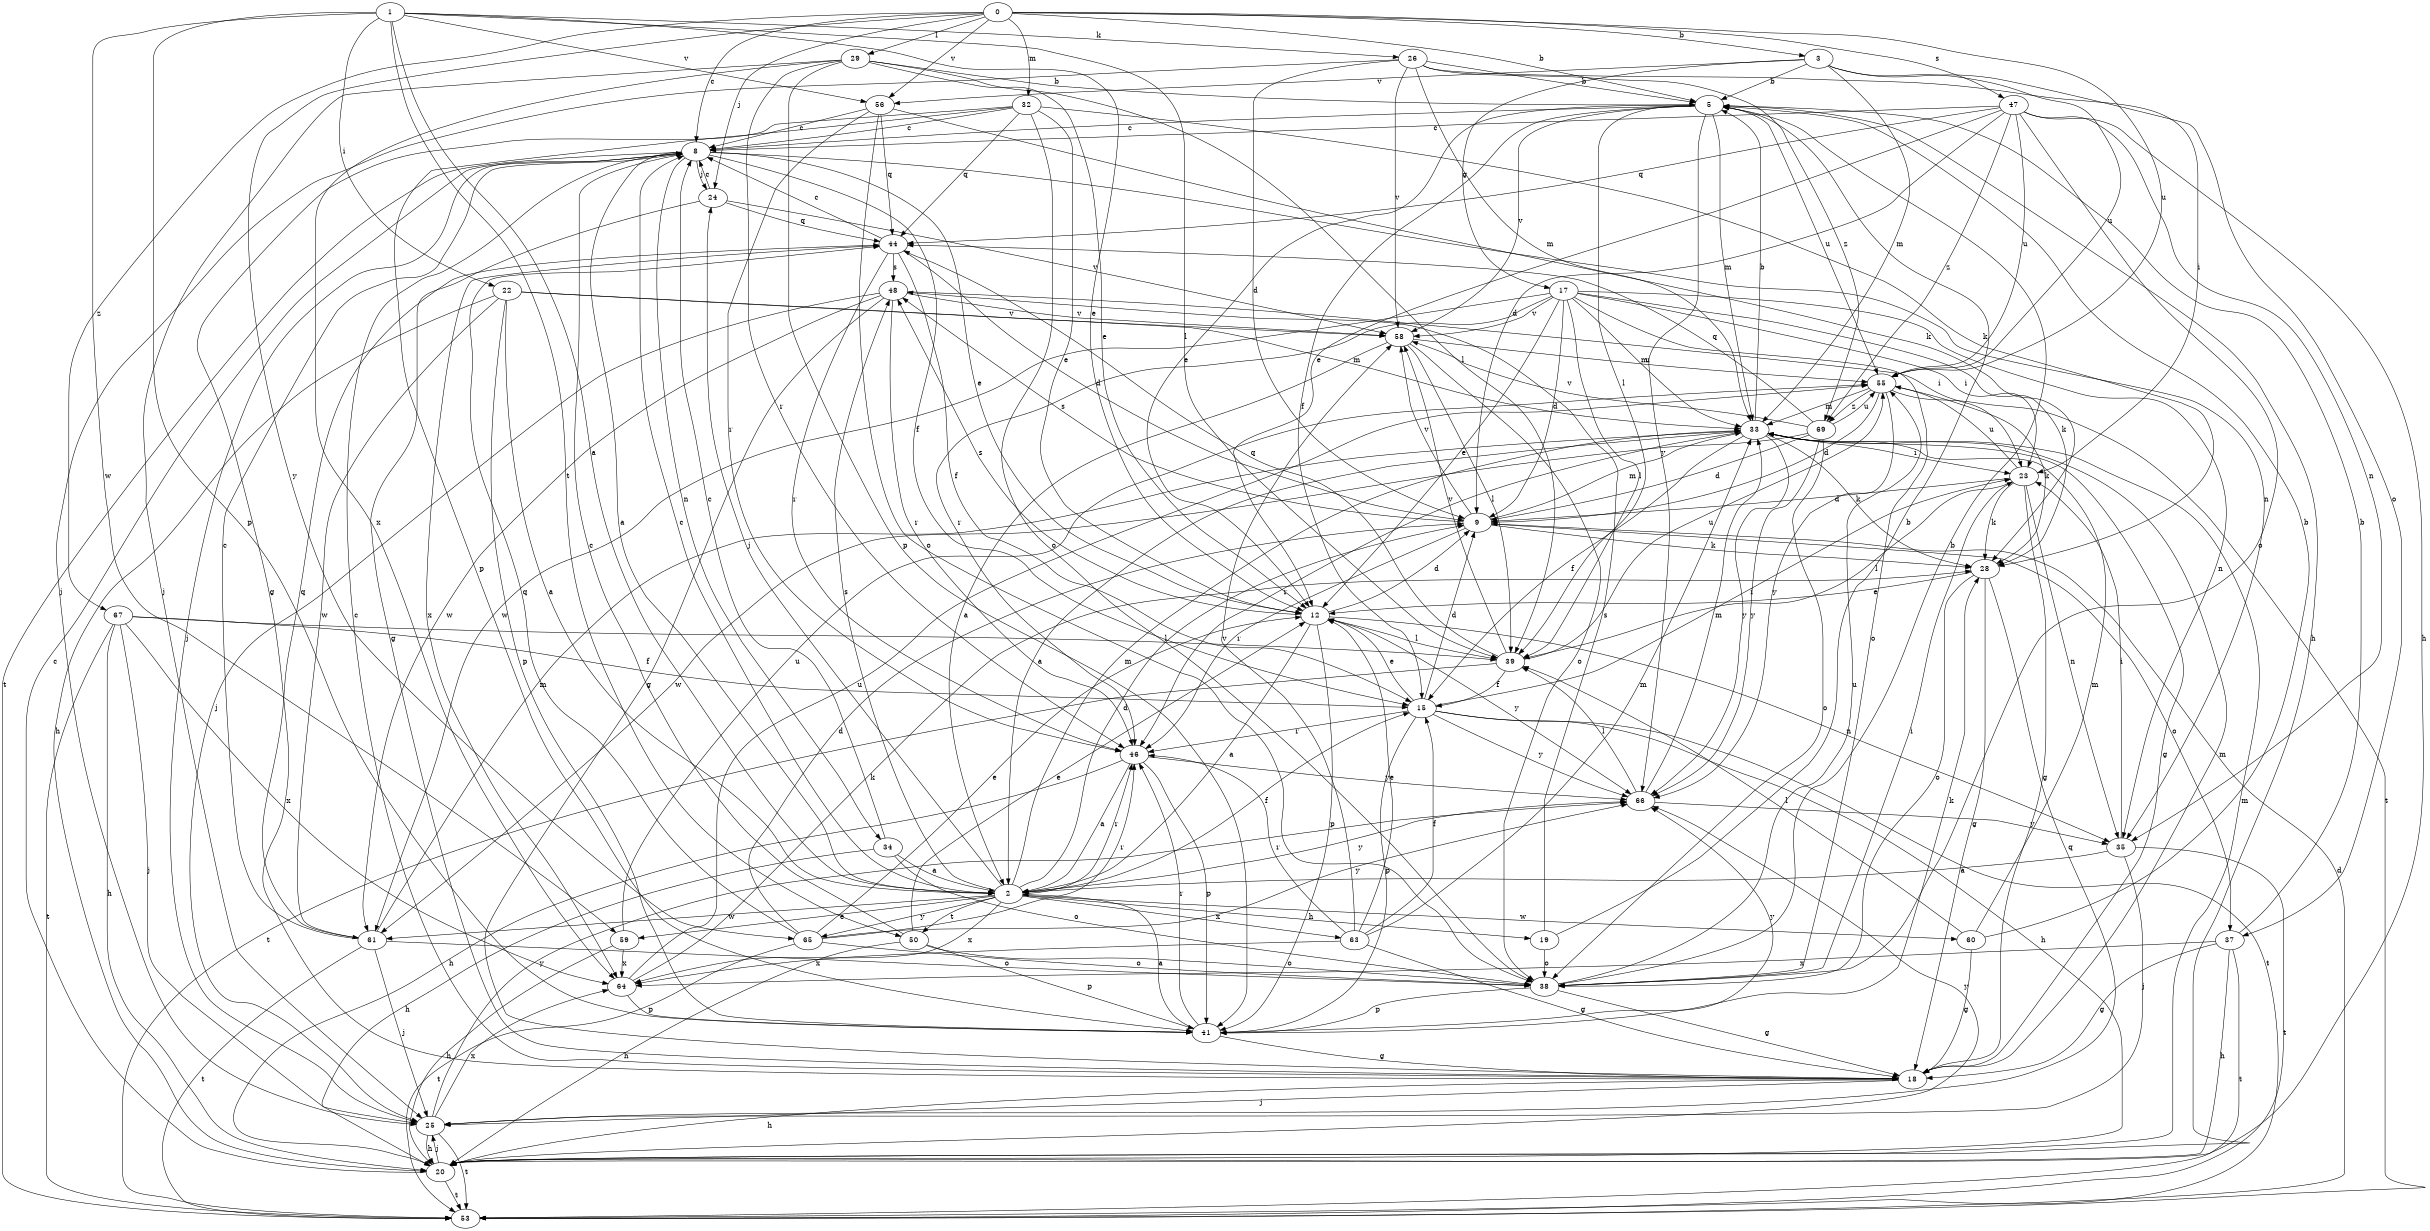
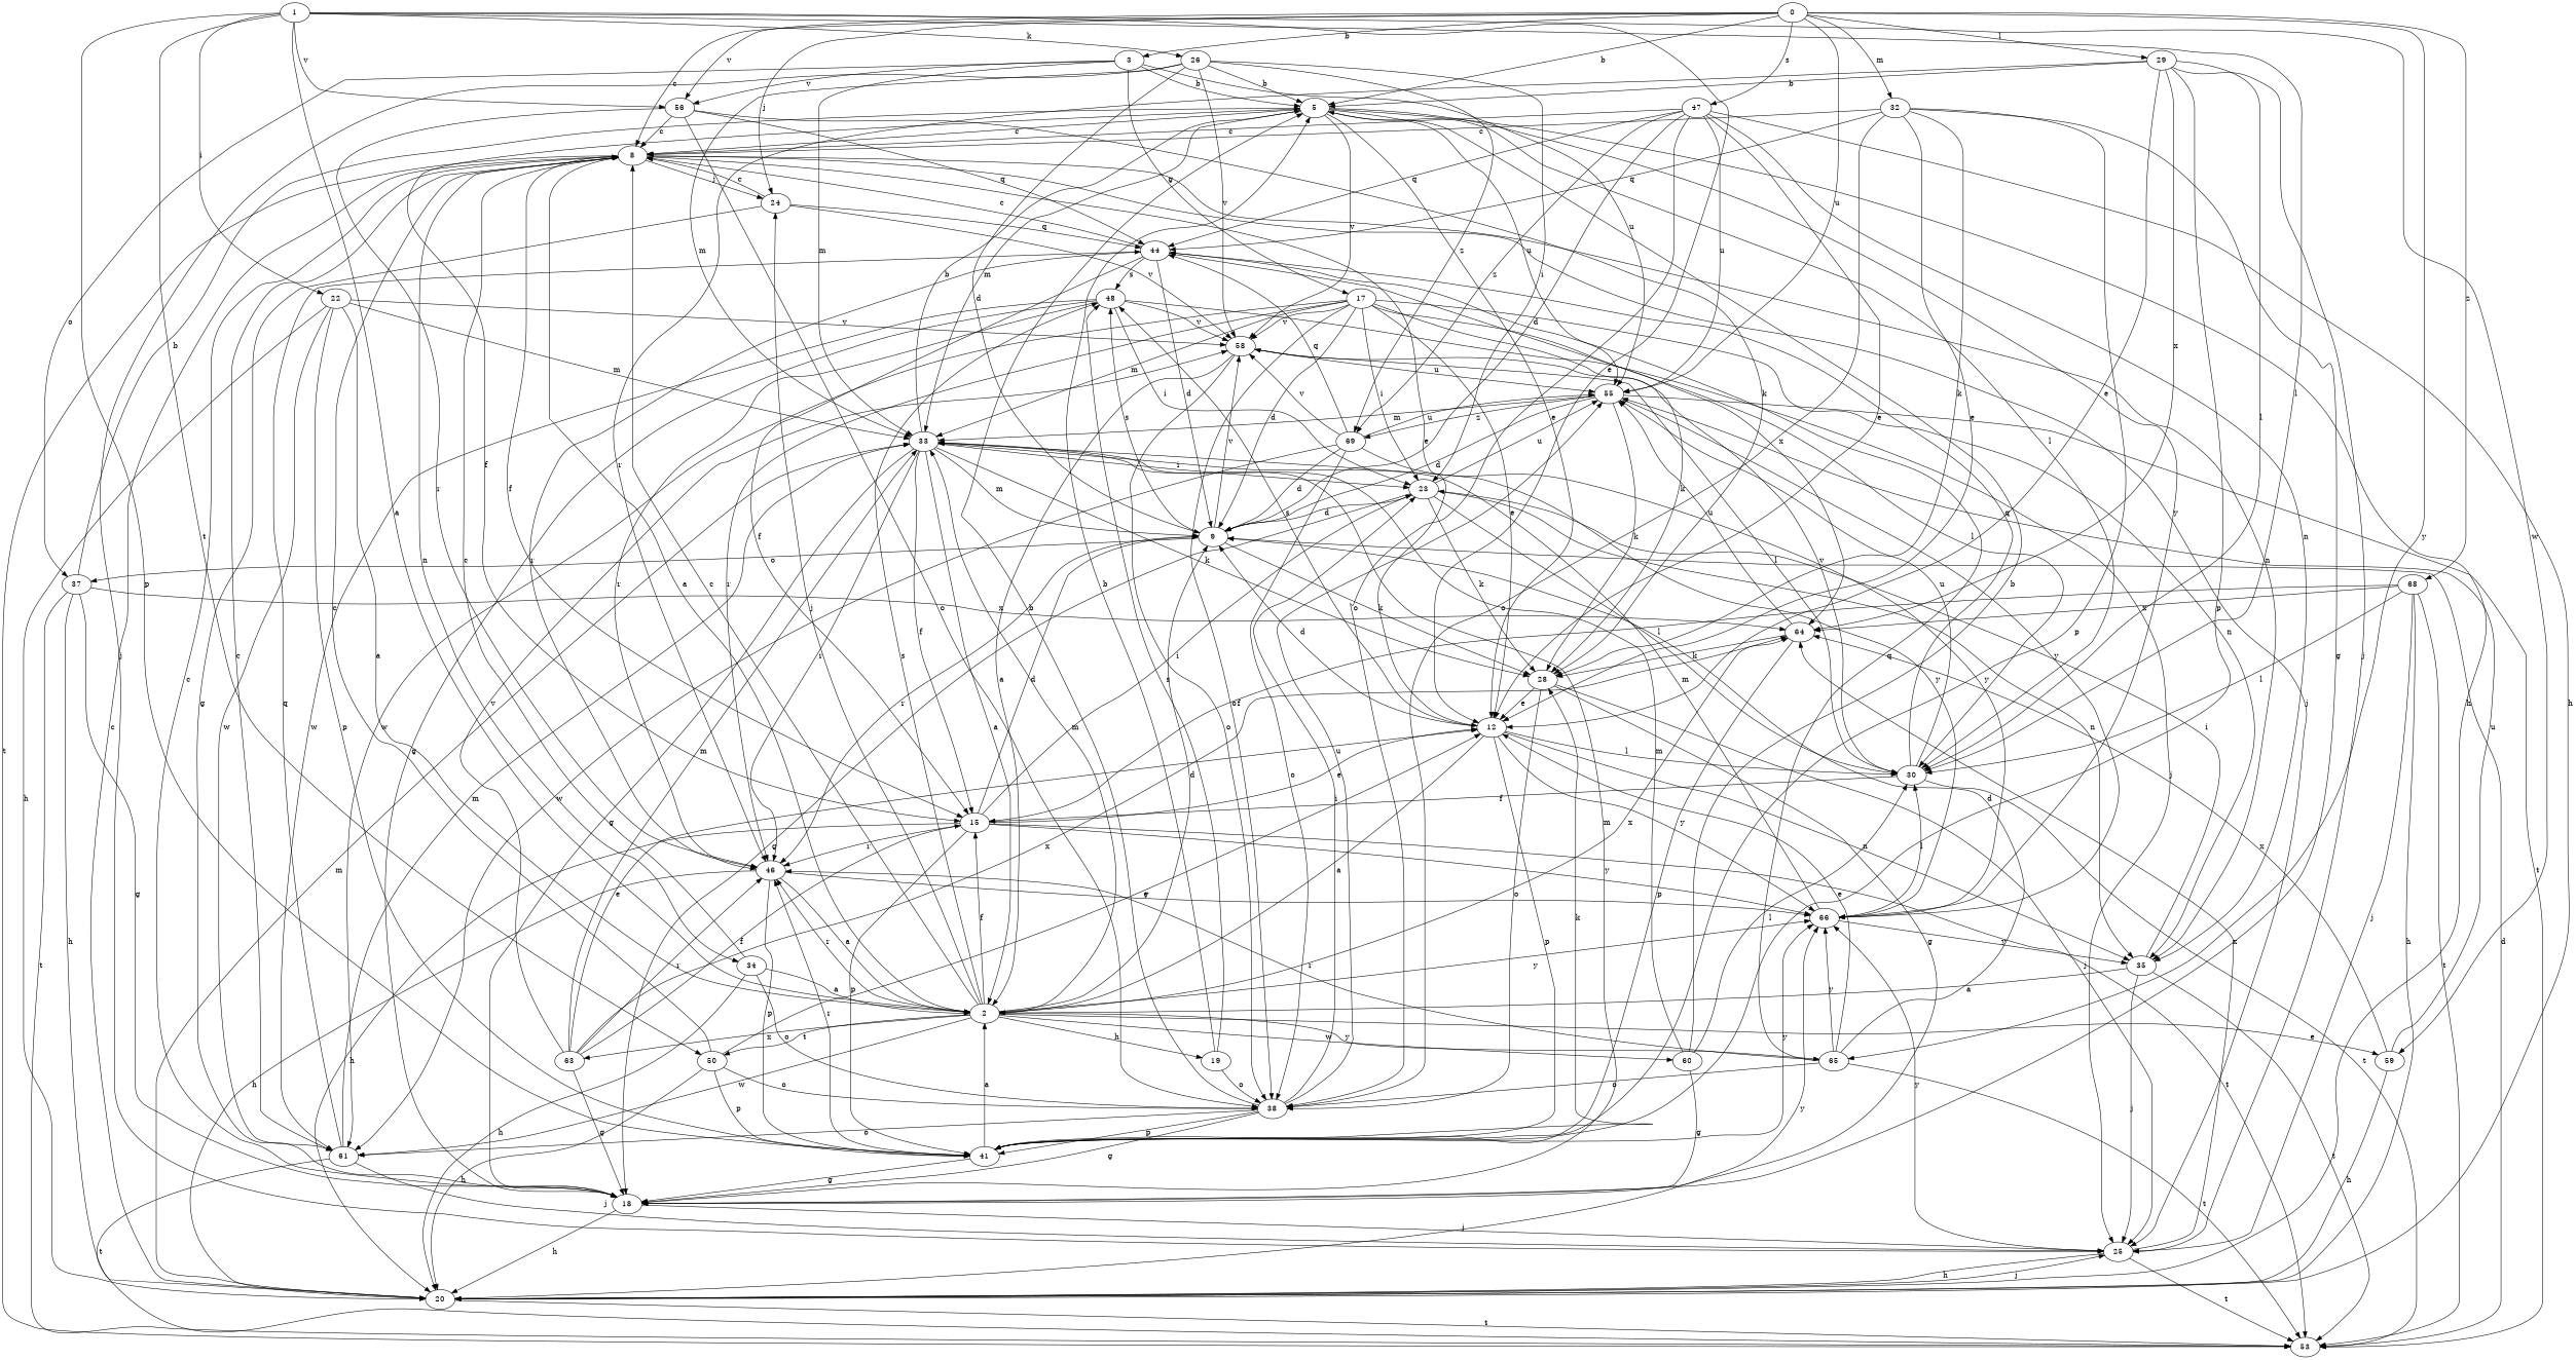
  strict digraph {
    0
    3
    5
    8
    24
    29
    32
    47
    55
    56
    65
-   67
+   67 [label=68]
    33
    17
    37
    12
-   30 [label=39]
+   30
    15
    66
    20
    58
    2
    25
    34
    35
    53
    18
    44
    41
    46
    64
    28
    38
    9
    69
    1
    22
    26
    50
    59
    19
    48
    60
    61
    63
    23
    0 -> 3 [label=b]
    0 -> 5 [label=b]
    0 -> 8 [label=c]
    0 -> 24 [label=j]
    0 -> 29 [label=l]
    0 -> 32 [label=m]
    0 -> 47 [label=s]
    0 -> 55 [label=u]
    0 -> 56 [label=v]
    0 -> 65 [label=y]
    0 -> 67 [label=z]
    3 -> 5 [label=b]
    3 -> 55 [label=u]
    3 -> 56 [label=v]
    3 -> 33 [label=m]
    3 -> 17 [label=g]
    3 -> 37 [label=o]
    5 -> 8 [label=c]
    5 -> 55 [label=u]
    5 -> 33 [label=m]
    5 -> 12 [label=e]
    5 -> 30 [label=l]
    5 -> 15 [label=f]
    5 -> 66 [label=y]
    5 -> 20 [label=h]
    5 -> 58 [label=v]
    8 -> 24 [label=j]
    8 -> 12 [label=e]
    8 -> 15 [label=f]
    8 -> 2 [label=a]
    8 -> 25 [label=j]
    8 -> 34 [label=n]
    8 -> 35 [label=n]
    8 -> 53 [label=t]
    24 -> 8 [label=c]
    24 -> 58 [label=v]
    24 -> 18 [label=g]
    24 -> 44 [label=q]
    29 -> 5 [label=b]
    29 -> 12 [label=e]
    29 -> 30 [label=l]
    29 -> 25 [label=j]
    29 -> 41 [label=p]
    29 -> 46 [label=r]
    29 -> 64 [label=x]
    32 -> 8 [label=c]
    32 -> 12 [label=e]
    32 -> 18 [label=g]
    32 -> 44 [label=q]
    32 -> 41 [label=p]
    32 -> 28 [label=k]
    32 -> 38 [label=o]
    47 -> 8 [label=c]
    47 -> 55 [label=u]
    47 -> 12 [label=e]
    47 -> 20 [label=h]
    47 -> 35 [label=n]
    47 -> 44 [label=q]
    47 -> 38 [label=o]
    47 -> 9 [label=d]
    47 -> 69 [label=z]
    55 -> 33 [label=m]
    55 -> 66 [label=y]
    55 -> 53 [label=t]
    55 -> 28 [label=k]
    55 -> 9 [label=d]
    55 -> 69 [label=z]
    56 -> 8 [label=c]
    56 -> 44 [label=q]
    56 -> 46 [label=r]
    56 -> 28 [label=k]
    56 -> 38 [label=o]
    65 -> 12 [label=e]
    65 -> 66 [label=y]
    65 -> 53 [label=t]
    65 -> 44 [label=q]
    65 -> 46 [label=r]
    65 -> 38 [label=o]
    65 -> 9 [label=d]
    67 -> 30 [label=l]
    67 -> 15 [label=f]
    67 -> 20 [label=h]
    67 -> 25 [label=j]
    67 -> 53 [label=t]
    67 -> 64 [label=x]
    33 -> 5 [label=b]
    33 -> 15 [label=f]
    33 -> 66 [label=y]
    33 -> 2 [label=a]
    33 -> 18 [label=g]
    33 -> 46 [label=r]
    33 -> 28 [label=k]
    33 -> 23 [label=i]
    17 -> 33 [label=m]
    17 -> 12 [label=e]
    17 -> 30 [label=l]
    17 -> 58 [label=v]
    17 -> 35 [label=n]
    17 -> 46 [label=r]
    17 -> 28 [label=k]
    17 -> 38 [label=o]
    17 -> 9 [label=d]
    17 -> 61 [label=w]
    17 -> 23 [label=i]
    37 -> 5 [label=b]
    37 -> 20 [label=h]
    37 -> 53 [label=t]
    37 -> 18 [label=g]
    37 -> 64 [label=x]
    12 -> 30 [label=l]
    12 -> 66 [label=y]
    12 -> 2 [label=a]
    12 -> 35 [label=n]
    12 -> 41 [label=p]
    12 -> 9 [label=d]
    12 -> 48 [label=s]
    30 -> 55 [label=u]
    30 -> 15 [label=f]
    30 -> 58 [label=v]
    30 -> 53 [label=t]
    30 -> 44 [label=q]
    15 -> 12 [label=e]
    15 -> 66 [label=y]
    15 -> 20 [label=h]
    15 -> 53 [label=t]
    15 -> 41 [label=p]
    15 -> 46 [label=r]
    15 -> 9 [label=d]
    15 -> 23 [label=i]
    66 -> 33 [label=m]
    66 -> 30 [label=l]
    66 -> 35 [label=y]
    20 -> 8 [label=c]
    20 -> 33 [label=m]
    20 -> 66 [label=y]
    20 -> 25 [label=j]
    20 -> 53 [label=t]
    58 -> 55 [label=u]
    58 -> 30 [label=l]
    58 -> 2 [label=a]
    58 -> 38 [label=o]
    2 -> 8 [label=c]
    2 -> 24 [label=j]
    2 -> 65 [label=y]
    2 -> 33 [label=m]
    2 -> 15 [label=f]
    2 -> 66 [label=y]
    2 -> 46 [label=r]
    2 -> 64 [label=x]
    2 -> 9 [label=d]
    2 -> 50 [label=t]
    2 -> 59 [label=e]
    2 -> 19 [label=h]
    2 -> 48 [label=s]
    2 -> 60 [label=w]
    2 -> 61 [label=w]
    2 -> 63 [label=x]
    25 -> 66 [label=y]
    25 -> 20 [label=h]
    25 -> 53 [label=t]
    25 -> 64 [label=x]
    34 -> 8 [label=c]
    34 -> 20 [label=h]
    34 -> 2 [label=a]
    34 -> 38 [label=o]
    35 -> 2 [label=a]
    35 -> 25 [label=j]
    35 -> 53 [label=t]
    35 -> 23 [label=i]
    53 -> 9 [label=d]
    18 -> 8 [label=c]
    18 -> 33 [label=m]
    18 -> 20 [label=h]
    18 -> 25 [label=j]
    44 -> 8 [label=c]
    44 -> 15 [label=f]
    44 -> 46 [label=r]
    44 -> 64 [label=x]
    44 -> 9 [label=d]
    44 -> 48 [label=s]
    41 -> 66 [label=y]
    41 -> 2 [label=a]
    41 -> 18 [label=g]
    41 -> 46 [label=r]
    41 -> 28 [label=k]
    46 -> 66 [label=y]
    46 -> 20 [label=h]
    46 -> 2 [label=a]
    46 -> 41 [label=p]
    64 -> 55 [label=u]
    64 -> 41 [label=p]
    64 -> 28 [label=k]
    28 -> 12 [label=e]
-   28 -> 25 [label=q]
+   28 -> 25 [label=j]
    28 -> 18 [label=g]
    28 -> 38 [label=o]
    38 -> 5 [label=b]
    38 -> 55 [label=u]
    38 -> 18 [label=g]
    38 -> 41 [label=p]
    38 -> 23 [label=i]
-   9 -> 33 [label=m]
+   33 -> 9 [label=m]
    9 -> 37 [label=o]
    9 -> 58 [label=v]
    9 -> 46 [label=r]
    9 -> 28 [label=k]
    9 -> 48 [label=s]
    69 -> 55 [label=u]
    69 -> 66 [label=y]
    69 -> 58 [label=v]
    69 -> 44 [label=q]
    69 -> 38 [label=o]
    69 -> 9 [label=d]
    69 -> 61 [label=w]
    1 -> 56 [label=v]
    1 -> 12 [label=e]
    1 -> 30 [label=l]
    1 -> 2 [label=a]
    1 -> 41 [label=p]
    1 -> 22 [label=i]
    1 -> 26 [label=k]
    1 -> 50 [label=t]
    1 -> 59 [label=w]
    22 -> 33 [label=m]
    22 -> 20 [label=h]
    22 -> 58 [label=v]
    22 -> 2 [label=a]
    22 -> 41 [label=p]
    22 -> 61 [label=w]
    26 -> 5 [label=b]
    26 -> 33 [label=m]
    26 -> 58 [label=v]
    26 -> 25 [label=j]
    26 -> 9 [label=d]
    26 -> 69 [label=z]
    26 -> 23 [label=i]
    50 -> 8 [label=c]
    50 -> 12 [label=e]
    50 -> 20 [label=h]
    50 -> 41 [label=p]
    50 -> 38 [label=o]
    59 -> 55 [label=u]
    59 -> 20 [label=h]
    59 -> 64 [label=x]
    19 -> 5 [label=b]
    19 -> 38 [label=o]
    19 -> 48 [label=s]
    48 -> 58 [label=v]
    48 -> 25 [label=j]
    48 -> 18 [label=g]
    48 -> 46 [label=r]
    48 -> 61 [label=w]
    48 -> 23 [label=i]
    60 -> 5 [label=b]
    60 -> 33 [label=m]
    60 -> 30 [label=l]
    60 -> 18 [label=g]
    61 -> 8 [label=c]
    61 -> 33 [label=m]
    61 -> 25 [label=j]
    61 -> 53 [label=t]
    61 -> 44 [label=q]
-   61 -> 38 [label=o]
+   38 -> 61 [label=o]
    63 -> 33 [label=m]
    63 -> 12 [label=e]
    63 -> 15 [label=f]
    63 -> 58 [label=v]
    63 -> 18 [label=g]
    63 -> 46 [label=r]
    63 -> 64 [label=x]
    23 -> 55 [label=u]
    23 -> 30 [label=l]
    23 -> 35 [label=n]
    23 -> 18 [label=g]
    23 -> 28 [label=k]
    23 -> 9 [label=d]
  }
